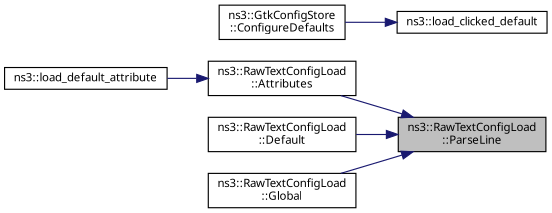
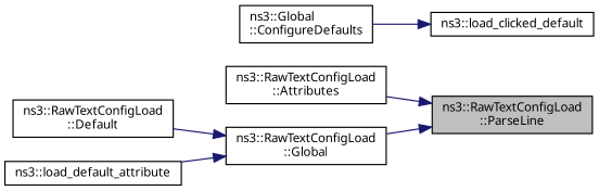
  digraph {
    fontname="Noto Sans"
    rankdir=RL
    node [color=black fillcolor=white fontname="Noto Sans" fontsize=10 shape=record style=filled]
    edge [color=midnightblue dir=back fontname="Noto Sans" fontsize=10 labelfontname=Helvetica labelfontsize=10 style=solid]
    n1 [fillcolor=grey75 fontcolor=black height=0.2 label="ns3::RawTextConfigLoad\l::ParseLine" width=0.4]
    n2 [height=0.2 label="ns3::RawTextConfigLoad\l::Attributes" width=0.4]
    n3 [height=0.2 label="ns3::RawTextConfigLoad\l::Default" width=0.4]
    n4 [height=0.2 label="ns3::RawTextConfigLoad\l::Global" width=0.4]
    n5 [height=0.2 label="ns3::load_default_attribute" width=0.4]
    n6 [height=0.2 label="ns3::load_clicked_default" width=0.4]
-   n7 [height=0.2 label="ns3::GtkConfigStore\l::ConfigureDefaults" width=0.4]
+   n7 [height=0.2 label="ns3::Global\l::ConfigureDefaults" width=0.4]
    n1 -> n2
-   n1 -> n3
+   n4 -> n3
    n1 -> n4
-   n2 -> n5
+   n4 -> n5
    n6 -> n7
  }
